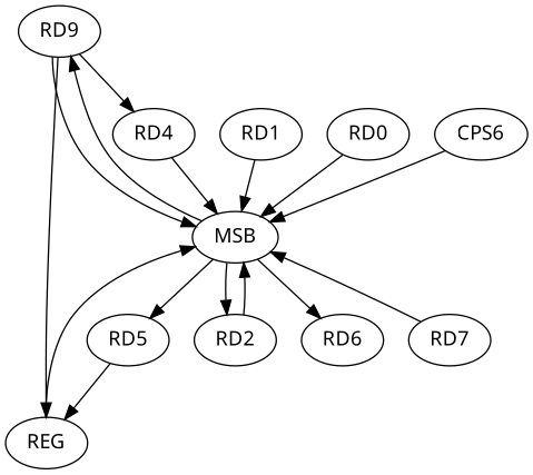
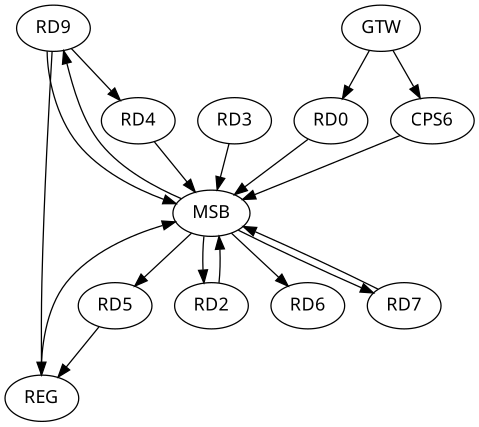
  strict digraph {
    fontname="Noto Sans"
    node [fontname="Noto Sans"]
    edge [fontname="Noto Sans"]
    n1 [label=RD9]
    n2 [label=RD4]
    n3 [label=REG]
    n4 [label=MSB]
    n5 [label=RD2]
    n6 [label=RD5]
    n7 [label=RD6]
    n8 [label=RD7]
-   n9 [label=RD1]
+   n9 [label=RD3]
    n10 [label=RD0]
    n11 [label=CPS6]
+   n12 [label=GTW]
    n1 -> n2
    n1 -> n3
    n1 -> n4
    n2 -> n4
    n3 -> n4
    n4 -> n1
    n4 -> n5
    n4 -> n6
    n4 -> n7
+   n4 -> n8
    n5 -> n4
    n6 -> n3
    n8 -> n4
    n9 -> n4
    n10 -> n4
    n11 -> n4
+   n12 -> n10
+   n12 -> n11
  }
